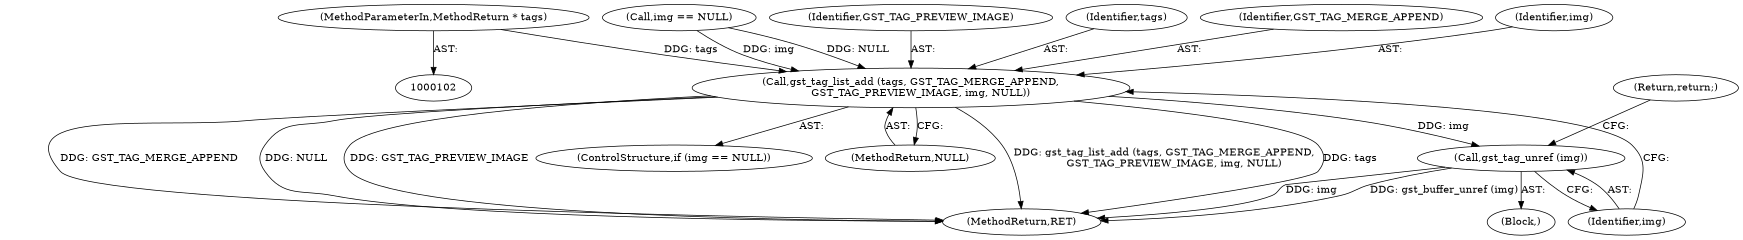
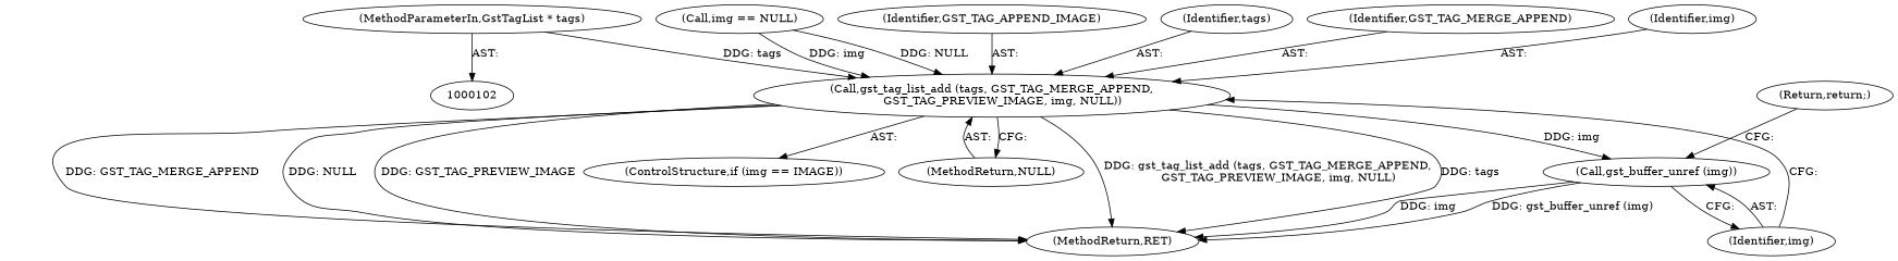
  digraph {
-   n1 [label="(MethodParameterIn,MethodReturn * tags)"]
+   n1 [label="(MethodParameterIn,GstTagList * tags)"]
    n2 [label="(Call,gst_tag_list_add (tags, GST_TAG_MERGE_APPEND,\n      GST_TAG_PREVIEW_IMAGE, img, NULL))"]
    1000102
    n4 [label="(MethodReturn,RET)"]
-   n5 [label="(Call,gst_tag_unref (img))"]
-   n6 [label="(ControlStructure,if (img == NULL))"]
+   n5 [label="(Call,gst_buffer_unref (img))"]
+   n6 [label="(ControlStructure,if (img == IMAGE))"]
    n7 [label="(MethodReturn,NULL)"]
    n8 [label="(Identifier,img)"]
-   n9 [label="(Block,)"]
    n10 [label="(Identifier,img)"]
    n11 [label="(Call,img == NULL)"]
-   n12 [label="(Identifier,GST_TAG_PREVIEW_IMAGE)"]
+   n12 [label="(Identifier,GST_TAG_APPEND_IMAGE)"]
    n13 [label="(Return,return;)"]
    n14 [label="(Identifier,tags)"]
    n15 [label="(Identifier,GST_TAG_MERGE_APPEND)"]
    n1 -> n2 [label="DDG: tags"]
    n1 -> 1000102 [label="AST: "]
    n2 -> n4 [label="DDG: gst_tag_list_add (tags, GST_TAG_MERGE_APPEND,\n      GST_TAG_PREVIEW_IMAGE, img, NULL)"]
    n2 -> n4 [label="DDG: tags"]
    n2 -> n4 [label="DDG: GST_TAG_MERGE_APPEND"]
    n2 -> n4 [label="DDG: NULL"]
    n2 -> n4 [label="DDG: GST_TAG_PREVIEW_IMAGE"]
    n2 -> n5 [label="DDG: img"]
    n2 -> n6 [label="AST: "]
    n2 -> n7 [label="CFG: "]
    n5 -> n4 [label="DDG: gst_buffer_unref (img)"]
    n5 -> n4 [label="DDG: img"]
    n5 -> n8 [label="CFG: "]
-   n5 -> n9 [label="AST: "]
    n7 -> n2 [label="AST: "]
    n8 -> n2 [label="CFG: "]
    n8 -> n5 [label="AST: "]
    n10 -> n2 [label="AST: "]
    n11 -> n2 [label="DDG: img"]
    n11 -> n2 [label="DDG: NULL"]
    n12 -> n2 [label="AST: "]
    n13 -> n5 [label="CFG: "]
    n14 -> n2 [label="AST: "]
    n15 -> n2 [label="AST: "]
  }
